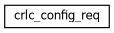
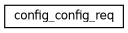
  digraph {
    rankdir=LR
-   n1 [color=black fillcolor=white fontname=Helvetica fontsize=10 height=0.2 label=crlc_config_req shape=record style=filled width=0.4]
+   n1 [color=black fillcolor=white fontname=Helvetica fontsize=10 height=0.2 label=config_config_req shape=record style=filled width=0.4]
  }
